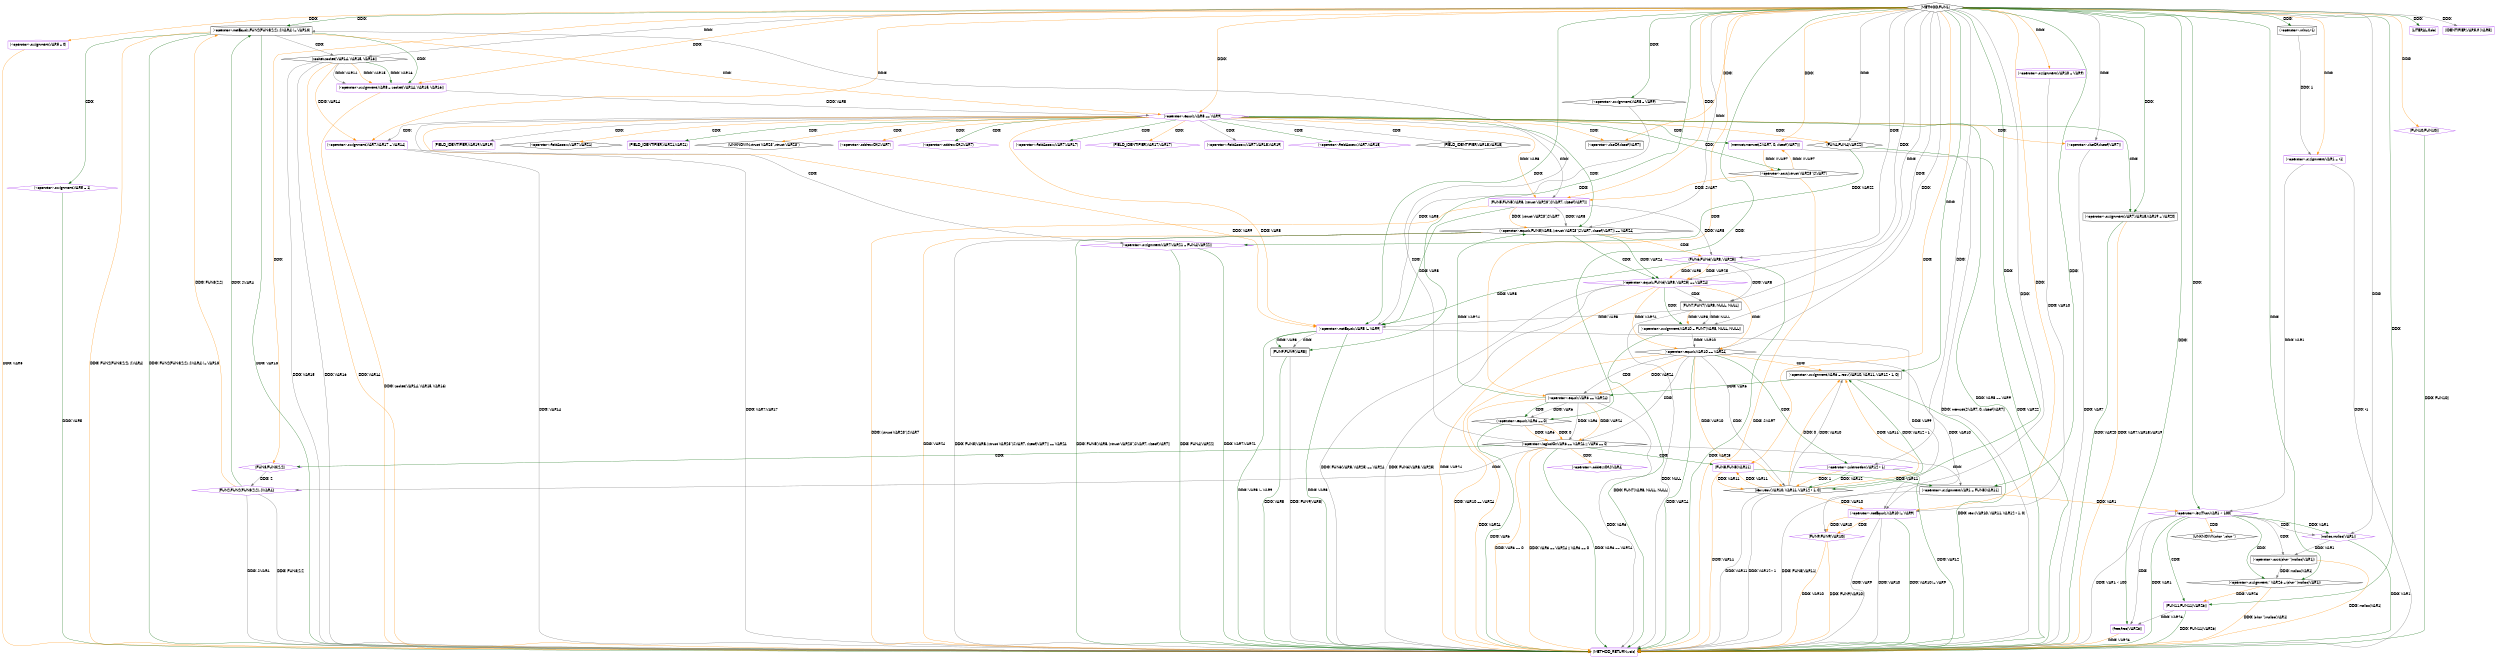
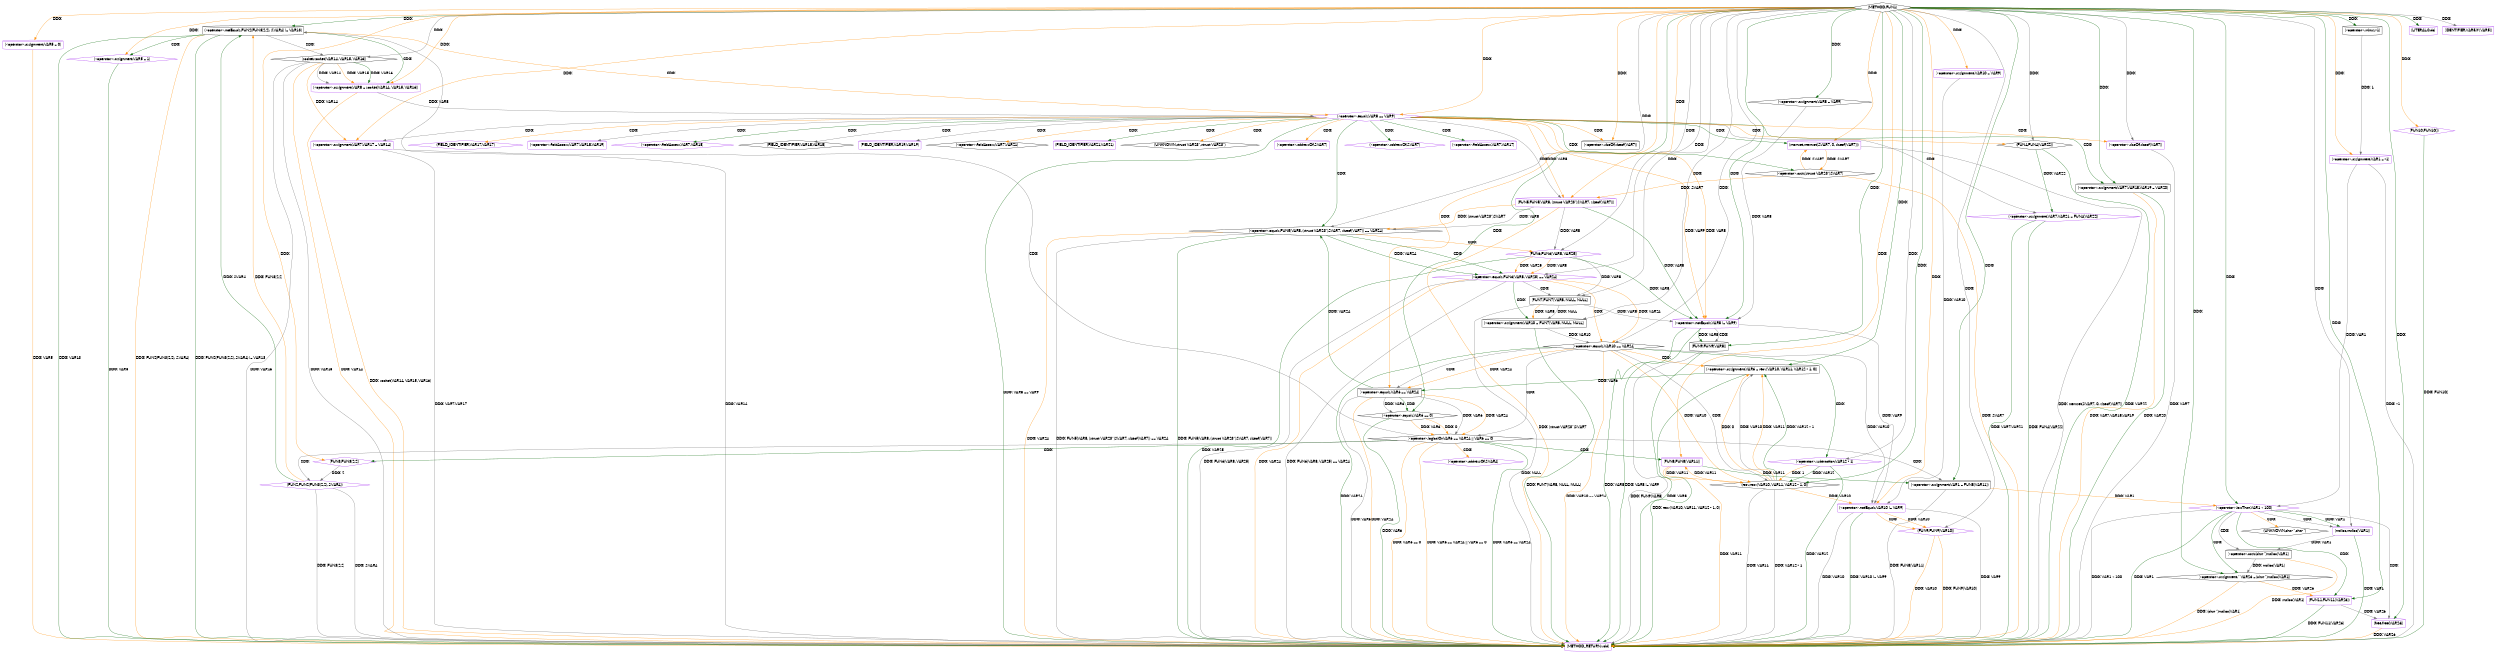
  digraph {
    fontname=Lato
    node [color=purple fontname=Lato shape=cylinder]
    edge [color=darkorange fontname=Lato]
    n1 [color=black label="(METHOD,FUN1)" shape=diamond]
    n2 [label="(<operator>.assignment,VAR1 = -1)"]
    n3 [color=black label="(<operator>.minus,-1)"]
    n4 [label="(<operator>.assignment,VAR5 = 0)"]
    n5 [color=black label="(<operator>.assignment,VAR8 = VAR9)" shape=diamond]
    n6 [label="(<operator>.assignment,VAR10 = VAR9)"]
    n7 [color=black label="(<operator>.notEquals,FUN2(FUN3(2,2), &VAR4) != VAR13)"]
    n8 [label="(FUN3,FUN3(2,2))" shape=diamond]
    n9 [label="(<operator>.assignment,VAR5 = 1)" shape=diamond]
    n10 [label="(<operator>.assignment,VAR8 = socket(VAR14, VAR15, VAR16))"]
    n11 [color=black label="(socket,socket(VAR14, VAR15, VAR16))" shape=diamond]
    n12 [label="(<operator>.equals,VAR8 == VAR9)" shape=diamond]
    n13 [label="(memset,memset(&VAR7, 0, sizeof(VAR7)))"]
    n14 [color=black label="(<operator>.sizeOf,sizeof(VAR7))"]
    n15 [label="(<operator>.assignment,VAR7.VAR17 = VAR14)"]
    n16 [color=black label="(<operator>.assignment,VAR7.VAR18.VAR19 = VAR20)"]
    n17 [color=black label="(FUN4,FUN4(VAR22))" shape=diamond]
    n18 [color=black label="(<operator>.equals,FUN5(VAR8, (struct VAR23*)&VAR7, sizeof(VAR7)) == VAR24)" shape=diamond]
    n19 [label="(FUN5,FUN5(VAR8, (struct VAR23*)&VAR7, sizeof(VAR7)))"]
    n20 [label="(<operator>.sizeOf,sizeof(VAR7))"]
    n21 [label="(<operator>.equals,FUN6(VAR8, VAR25) == VAR24)" shape=diamond]
    n22 [label="(FUN6,FUN6(VAR8, VAR25))" shape=diamond]
    n23 [color=black label="(<operator>.assignment,VAR10 = FUN7(VAR8, NULL, NULL))"]
    n24 [color=black label="(FUN7,FUN7(VAR8, NULL, NULL))"]
    n25 [color=black label="(<operator>.equals,VAR10 == VAR24)" shape=diamond]
    n26 [color=black label="(<operator>.assignment,VAR6 = recv(VAR10, VAR11, VAR12 - 1, 0))"]
    n27 [color=black label="(recv,recv(VAR10, VAR11, VAR12 - 1, 0))" shape=diamond]
    n28 [label="(<operator>.subtraction,VAR12 - 1)" shape=diamond]
    n29 [color=black label="(<operator>.equals,VAR6 == VAR24)"]
    n30 [color=black label="(<operator>.equals,VAR6 == 0)" shape=diamond]
    n31 [color=black label="(<operator>.assignment,VAR1 = FUN8(VAR11))"]
    n32 [label="(FUN8,FUN8(VAR11))"]
    n33 [label="(LITERAL,0,do)"]
    n34 [label="(<operator>.notEquals,VAR8 != VAR9)"]
    n35 [color=black label="(FUN9,FUN9(VAR8))"]
    n36 [label="(<operator>.notEquals,VAR10 != VAR9)"]
    n37 [label="(FUN9,FUN9(VAR10))" shape=diamond]
    n38 [label="(IDENTIFIER,VAR5,if (VAR5))"]
    n39 [label="(FUN10,FUN10())" shape=diamond]
    n40 [label="(<operator>.lessThan,VAR1 < 100)" shape=diamond]
    n41 [color=black label="(<operator>.assignment,* VAR26 = (char *)malloc(VAR1))" shape=diamond]
-   n42 [label="(malloc,malloc(VAR1))" shape=diamond]
+   n42 [label="(malloc,malloc(VAR1))"]
    n43 [label="(FUN11,FUN11(VAR26))"]
    n44 [label="(free,free(VAR26))"]
    n45 [label="(METHOD_RETURN,void)"]
    n46 [label="(FUN2,FUN2(FUN3(2,2), &VAR4))" shape=diamond]
    n47 [label="(<operator>.assignment,VAR7.VAR21 = FUN4(VAR22))" shape=diamond]
    n48 [color=black label="(<operator>.cast,(struct VAR23*)&VAR7)" shape=diamond]
    n49 [label="(<operator>.addressOf,&VAR7)" shape=diamond]
    n50 [label="(<operator>.fieldAccess,VAR7.VAR17)"]
    n51 [label="(FIELD_IDENTIFIER,VAR17,VAR17)" shape=diamond]
    n52 [label="(<operator>.fieldAccess,VAR7.VAR18.VAR19)"]
    n53 [label="(<operator>.fieldAccess,VAR7.VAR18)" shape=diamond]
    n54 [color=black label="(FIELD_IDENTIFIER,VAR18,VAR18)" shape=diamond]
    n55 [label="(FIELD_IDENTIFIER,VAR19,VAR19)"]
    n56 [color=black label="(<operator>.fieldAccess,VAR7.VAR21)" shape=diamond]
    n57 [label="(FIELD_IDENTIFIER,VAR21,VAR21)"]
    n58 [color=black label="(UNKNOWN,struct VAR23*,struct VAR23*)" shape=diamond]
    n59 [label="(<operator>.addressOf,&VAR7)"]
    n60 [color=black label="(<operator>.logicalOr,VAR6 == VAR24 || VAR6 == 0)" shape=diamond]
    n61 [color=black label="(<operator>.cast,(char *)malloc(VAR1))"]
    n62 [color=black label="(UNKNOWN,char *,char *)" shape=diamond]
    n63 [label="(<operator>.addressOf,&VAR4)" shape=diamond]
    n1 -> n2 [label="DDG: "]
    n1 -> n3 [color=darkgreen label="DDG: "]
    n1 -> n4 [label="DDG: "]
    n1 -> n5 [color=darkgreen label="DDG: "]
    n1 -> n6 [label="DDG: "]
    n1 -> n7 [color=darkgreen label="DDG: "]
    n1 -> n8 [label="DDG: "]
+   n1 -> n9 [label="DDG: "]
    n1 -> n10 [label="DDG: "]
    n1 -> n11 [color=gray40 label="DDG: "]
    n1 -> n12 [label="DDG: "]
    n1 -> n13 [label="DDG: "]
    n1 -> n14 [label="DDG: "]
    n1 -> n15 [label="DDG: "]
    n1 -> n16 [color=darkgreen label="DDG: "]
    n1 -> n17 [color=gray40 label="DDG: "]
    n1 -> n18 [color=gray40 label="DDG: "]
    n1 -> n19 [label="DDG: "]
    n1 -> n20 [color=gray40 label="DDG: "]
    n1 -> n21 [color=gray40 label="DDG: "]
    n1 -> n22 [color=gray40 label="DDG: "]
    n1 -> n23 [color=gray40 label="DDG: "]
    n1 -> n24 [color=gray40 label="DDG: "]
    n1 -> n25 [color=gray40 label="DDG: "]
    n1 -> n26 [color=darkgreen label="DDG: "]
    n1 -> n27 [color=darkgreen label="DDG: "]
    n1 -> n28 [color=gray40 label="DDG: "]
    n1 -> n29 [label="DDG: "]
    n1 -> n30 [color=darkgreen label="DDG: "]
    n1 -> n31 [color=darkgreen label="DDG: "]
    n1 -> n32 [label="DDG: "]
    n1 -> n33 [color=darkgreen label="DDG: "]
    n1 -> n34 [color=darkgreen label="DDG: "]
    n1 -> n35 [color=darkgreen label="DDG: "]
    n1 -> n36 [label="DDG: "]
    n1 -> n37 [color=gray40 label="DDG: "]
    n1 -> n38 [color=gray40 label="DDG: "]
    n1 -> n39 [label="DDG: "]
    n1 -> n40 [color=darkgreen label="DDG: "]
    n1 -> n41 [color=darkgreen label="DDG: "]
    n1 -> n42 [color=gray40 label="DDG: "]
    n1 -> n43 [color=darkgreen label="DDG: "]
    n1 -> n44 [color=darkgreen label="DDG: "]
    n2 -> n40 [color=gray40 label="DDG: VAR1"]
    n2 -> n45 [color=gray40 label="DDG: -1"]
    n3 -> n2 [color=gray40 label="DDG: 1"]
    n4 -> n45 [label="DDG: VAR5"]
    n5 -> n34 [color=gray40 label="DDG: VAR8"]
    n6 -> n36 [color=gray40 label="DDG: VAR10"]
    n7 -> n9 [color=darkgreen label="CDG: "]
    n7 -> n10 [color=darkgreen label="CDG: "]
    n7 -> n11 [color=gray40 label="CDG: "]
    n7 -> n12 [label="CDG: "]
    n7 -> n45 [label="DDG: FUN2(FUN3(2,2), &VAR4)"]
    n7 -> n45 [color=darkgreen label="DDG: FUN2(FUN3(2,2), &VAR4) != VAR13"]
    n7 -> n45 [color=darkgreen label="DDG: VAR13"]
    n8 -> n46 [color=gray40 label="DDG: 2"]
    n9 -> n45 [color=darkgreen label="DDG: VAR5"]
    n10 -> n12 [color=gray40 label="DDG: VAR8"]
    n10 -> n45 [label="DDG: socket(VAR14, VAR15, VAR16)"]
    n11 -> n10 [color=gray40 label="DDG: VAR14"]
    n11 -> n10 [label="DDG: VAR15"]
    n11 -> n10 [color=darkgreen label="DDG: VAR16"]
    n11 -> n15 [label="DDG: VAR14"]
    n11 -> n45 [label="DDG: VAR14"]
    n11 -> n45 [color=gray40 label="DDG: VAR15"]
    n11 -> n45 [color=gray40 label="DDG: VAR16"]
    n12 -> n13 [color=darkgreen label="CDG: "]
    n12 -> n14 [label="CDG: "]
    n12 -> n15 [color=gray40 label="CDG: "]
    n12 -> n16 [color=darkgreen label="CDG: "]
    n12 -> n17 [label="CDG: "]
    n12 -> n18 [color=darkgreen label="CDG: "]
    n12 -> n19 [label="DDG: VAR8"]
    n12 -> n19 [color=gray40 label="CDG: "]
    n12 -> n20 [label="CDG: "]
    n12 -> n34 [label="DDG: VAR8"]
    n12 -> n34 [label="DDG: VAR9"]
    n12 -> n45 [color=darkgreen label="DDG: VAR8 == VAR9"]
    n12 -> n47 [color=gray40 label="CDG: "]
    n12 -> n48 [color=darkgreen label="CDG: "]
    n12 -> n49 [color=darkgreen label="CDG: "]
    n12 -> n50 [color=darkgreen label="CDG: "]
    n12 -> n51 [label="CDG: "]
    n12 -> n52 [color=gray40 label="CDG: "]
    n12 -> n53 [color=darkgreen label="CDG: "]
    n12 -> n54 [color=gray40 label="CDG: "]
    n12 -> n55 [color=gray40 label="CDG: "]
    n12 -> n56 [label="CDG: "]
    n12 -> n57 [color=darkgreen label="CDG: "]
    n12 -> n58 [label="CDG: "]
    n12 -> n59 [label="CDG: "]
    n13 -> n45 [color=gray40 label="DDG: memset(&VAR7, 0, sizeof(VAR7))"]
    n13 -> n48 [label="DDG: &VAR7"]
    n15 -> n45 [color=gray40 label="DDG: VAR14"]
    n15 -> n45 [color=gray40 label="DDG: VAR7.VAR17"]
    n16 -> n45 [label="DDG: VAR7.VAR18.VAR19"]
    n16 -> n45 [color=darkgreen label="DDG: VAR20"]
    n17 -> n45 [color=darkgreen label="DDG: VAR22"]
    n17 -> n47 [color=darkgreen label="DDG: VAR22"]
    n18 -> n21 [color=darkgreen label="DDG: VAR24"]
    n18 -> n21 [color=darkgreen label="CDG: "]
    n18 -> n22 [label="CDG: "]
    n18 -> n45 [label="DDG: VAR24"]
    n18 -> n45 [color=gray40 label="DDG: FUN5(VAR8, (struct VAR23*)&VAR7, sizeof(VAR7)) == VAR24"]
    n18 -> n45 [color=darkgreen label="DDG: FUN5(VAR8, (struct VAR23*)&VAR7, sizeof(VAR7))"]
    n19 -> n18 [color=gray40 label="DDG: VAR8"]
    n19 -> n18 [label="DDG: (struct VAR23*)&VAR7"]
    n19 -> n22 [color=gray40 label="DDG: VAR8"]
    n19 -> n34 [color=darkgreen label="DDG: VAR8"]
    n19 -> n45 [label="DDG: (struct VAR23*)&VAR7"]
    n20 -> n45 [color=gray40 label="DDG: VAR7"]
    n21 -> n23 [color=darkgreen label="CDG: "]
    n21 -> n24 [color=gray40 label="CDG: "]
    n21 -> n25 [label="DDG: VAR24"]
    n21 -> n25 [label="CDG: "]
    n21 -> n45 [color=gray40 label="DDG: FUN6(VAR8, VAR25)"]
    n21 -> n45 [label="DDG: VAR24"]
    n21 -> n45 [color=gray40 label="DDG: FUN6(VAR8, VAR25) == VAR24"]
    n22 -> n21 [label="DDG: VAR8"]
    n22 -> n21 [label="DDG: VAR25"]
    n22 -> n24 [color=gray40 label="DDG: VAR8"]
    n22 -> n34 [color=darkgreen label="DDG: VAR8"]
    n22 -> n45 [color=darkgreen label="DDG: VAR25"]
    n23 -> n25 [color=gray40 label="DDG: VAR10"]
    n23 -> n45 [color=darkgreen label="DDG: FUN7(VAR8, NULL, NULL)"]
    n24 -> n23 [label="DDG: VAR8"]
    n24 -> n23 [color=gray40 label="DDG: NULL"]
    n24 -> n34 [color=gray40 label="DDG: VAR8"]
    n24 -> n45 [color=gray40 label="DDG: NULL"]
    n25 -> n26 [label="CDG: "]
    n25 -> n27 [label="DDG: VAR10"]
    n25 -> n27 [color=gray40 label="CDG: "]
    n25 -> n28 [color=darkgreen label="CDG: "]
    n25 -> n29 [label="DDG: VAR24"]
    n25 -> n29 [color=gray40 label="CDG: "]
    n25 -> n36 [color=gray40 label="DDG: VAR10"]
    n25 -> n45 [label="DDG: VAR10 == VAR24"]
    n25 -> n45 [color=darkgreen label="DDG: VAR24"]
    n25 -> n60 [color=gray40 label="CDG: "]
    n26 -> n29 [color=darkgreen label="DDG: VAR6"]
    n26 -> n45 [color=darkgreen label="DDG: recv(VAR10, VAR11, VAR12 - 1, 0)"]
    n27 -> n26 [color=gray40 label="DDG: VAR10"]
    n27 -> n26 [label="DDG: VAR11"]
    n27 -> n26 [color=darkgreen label="DDG: VAR12 - 1"]
    n27 -> n26 [label="DDG: 0"]
    n27 -> n32 [label="DDG: VAR11"]
    n27 -> n36 [label="DDG: VAR10"]
    n27 -> n45 [color=gray40 label="DDG: VAR12 - 1"]
    n27 -> n45 [color=gray40 label="DDG: VAR11"]
    n28 -> n27 [color=darkgreen label="DDG: VAR12"]
    n28 -> n27 [label="DDG: 1"]
    n28 -> n45 [color=darkgreen label="DDG: VAR12"]
    n29 -> n18 [color=darkgreen label="DDG: VAR24"]
    n29 -> n30 [color=gray40 label="DDG: VAR6"]
    n29 -> n30 [color=darkgreen label="CDG: "]
    n29 -> n45 [color=gray40 label="DDG: VAR6"]
    n29 -> n45 [label="DDG: VAR24"]
    n29 -> n60 [color=gray40 label="DDG: VAR6"]
    n29 -> n60 [label="DDG: VAR24"]
    n30 -> n45 [color=darkgreen label="DDG: VAR6"]
    n30 -> n60 [label="DDG: VAR6"]
    n30 -> n60 [label="DDG: 0"]
    n31 -> n40 [label="DDG: VAR1"]
    n31 -> n45 [color=gray40 label="DDG: FUN8(VAR11)"]
    n32 -> n27 [label="DDG: VAR11"]
    n32 -> n31 [color=darkgreen label="DDG: VAR11"]
    n32 -> n45 [label="DDG: VAR11"]
    n34 -> n35 [color=darkgreen label="DDG: VAR8"]
    n34 -> n35 [color=gray40 label="CDG: "]
    n34 -> n36 [color=gray40 label="DDG: VAR9"]
    n34 -> n45 [color=darkgreen label="DDG: VAR8"]
    n34 -> n45 [color=darkgreen label="DDG: VAR8 != VAR9"]
    n35 -> n45 [color=gray40 label="DDG: FUN9(VAR8)"]
    n35 -> n45 [color=darkgreen label="DDG: VAR8"]
    n36 -> n37 [label="DDG: VAR10"]
    n36 -> n37 [label="CDG: "]
    n36 -> n45 [color=gray40 label="DDG: VAR9"]
    n36 -> n45 [color=gray40 label="DDG: VAR10"]
    n36 -> n45 [color=darkgreen label="DDG: VAR10 != VAR9"]
    n37 -> n45 [label="DDG: VAR10"]
    n37 -> n45 [label="DDG: FUN9(VAR10)"]
    n39 -> n45 [color=darkgreen label="DDG: FUN10()"]
    n40 -> n41 [color=darkgreen label="CDG: "]
    n40 -> n42 [color=darkgreen label="DDG: VAR1"]
    n40 -> n42 [color=gray40 label="CDG: "]
    n40 -> n43 [color=darkgreen label="CDG: "]
    n40 -> n44 [color=gray40 label="CDG: "]
    n40 -> n45 [color=darkgreen label="DDG: VAR1"]
    n40 -> n45 [color=gray40 label="DDG: VAR1 < 100"]
    n40 -> n61 [color=gray40 label="CDG: "]
    n40 -> n62 [label="CDG: "]
    n41 -> n43 [label="DDG: VAR26"]
    n41 -> n45 [label="DDG: (char *)malloc(VAR1)"]
    n42 -> n45 [color=darkgreen label="DDG: VAR1"]
    n42 -> n61 [color=gray40 label="DDG: VAR1"]
    n43 -> n44 [color=gray40 label="DDG: VAR26"]
    n43 -> n45 [color=darkgreen label="DDG: FUN11(VAR26)"]
    n44 -> n45 [label="DDG: VAR26"]
    n46 -> n7 [label="DDG: FUN3(2,2)"]
    n46 -> n7 [color=darkgreen label="DDG: &VAR4"]
    n46 -> n45 [color=gray40 label="DDG: &VAR4"]
    n46 -> n45 [color=gray40 label="DDG: FUN3(2,2)"]
    n47 -> n45 [color=darkgreen label="DDG: FUN4(VAR22)"]
    n47 -> n45 [color=darkgreen label="DDG: VAR7.VAR21"]
    n48 -> n13 [label="DDG: &VAR7"]
    n48 -> n19 [label="DDG: &VAR7"]
    n48 -> n45 [label="DDG: &VAR7"]
    n60 -> n7 [color=gray40 label="CDG: "]
    n60 -> n8 [color=darkgreen label="CDG: "]
    n60 -> n31 [color=gray40 label="CDG: "]
    n60 -> n32 [color=darkgreen label="CDG: "]
    n60 -> n45 [label="DDG: VAR6 == 0"]
    n60 -> n45 [label="DDG: VAR6 == VAR24 || VAR6 == 0"]
    n60 -> n45 [color=darkgreen label="DDG: VAR6 == VAR24"]
    n60 -> n46 [color=gray40 label="CDG: "]
    n60 -> n63 [label="CDG: "]
    n61 -> n41 [color=gray40 label="DDG: malloc(VAR1)"]
    n61 -> n45 [label="DDG: malloc(VAR1)"]
  }
